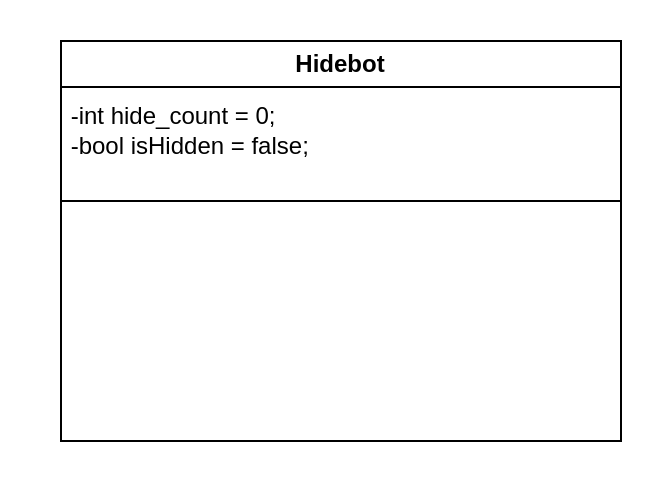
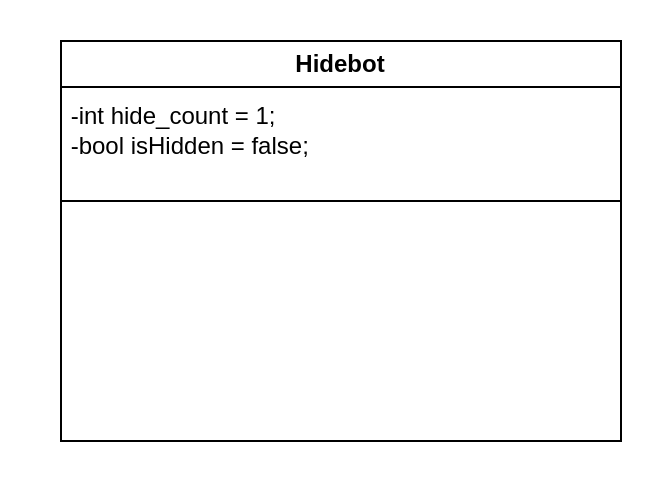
  <mxCell id="0" />
  <mxCell id="1" parent="0" />
  <mxCell id="2" value="Hidebot" style="swimlane;whiteSpace=wrap;html=1;" vertex="1" parent="1"><mxGeometry x="30" y="20" width="280" height="200" as="geometry" /></mxCell>
- <mxCell id="3" value="&lt;div&gt;&amp;nbsp; &amp;nbsp; -int hide_count = 0;&lt;/div&gt;&lt;div&gt;&amp;nbsp; &amp;nbsp; -bool isHidden = false;&lt;/div&gt;" style="text;html=1;align=left;verticalAlign=middle;whiteSpace=wrap;rounded=0;" vertex="1" parent="2"><mxGeometry x="-10" y="30" width="170" height="30" as="geometry" /></mxCell>
+ <mxCell id="3" value="&lt;div&gt;&amp;nbsp; &amp;nbsp; -int hide_count = 1;&lt;/div&gt;&lt;div&gt;&amp;nbsp; &amp;nbsp; -bool isHidden = false;&lt;/div&gt;" style="text;html=1;align=left;verticalAlign=middle;whiteSpace=wrap;rounded=0;" vertex="1" parent="2"><mxGeometry x="-10" y="30" width="170" height="30" as="geometry" /></mxCell>
  <mxCell id="4" value="" style="endArrow=none;html=1;rounded=0;" edge="1" parent="1"><mxGeometry width="50" height="50" relative="1" as="geometry"><mxPoint x="30" y="100" as="sourcePoint" /><mxPoint x="310" y="100" as="targetPoint" /></mxGeometry></mxCell>
